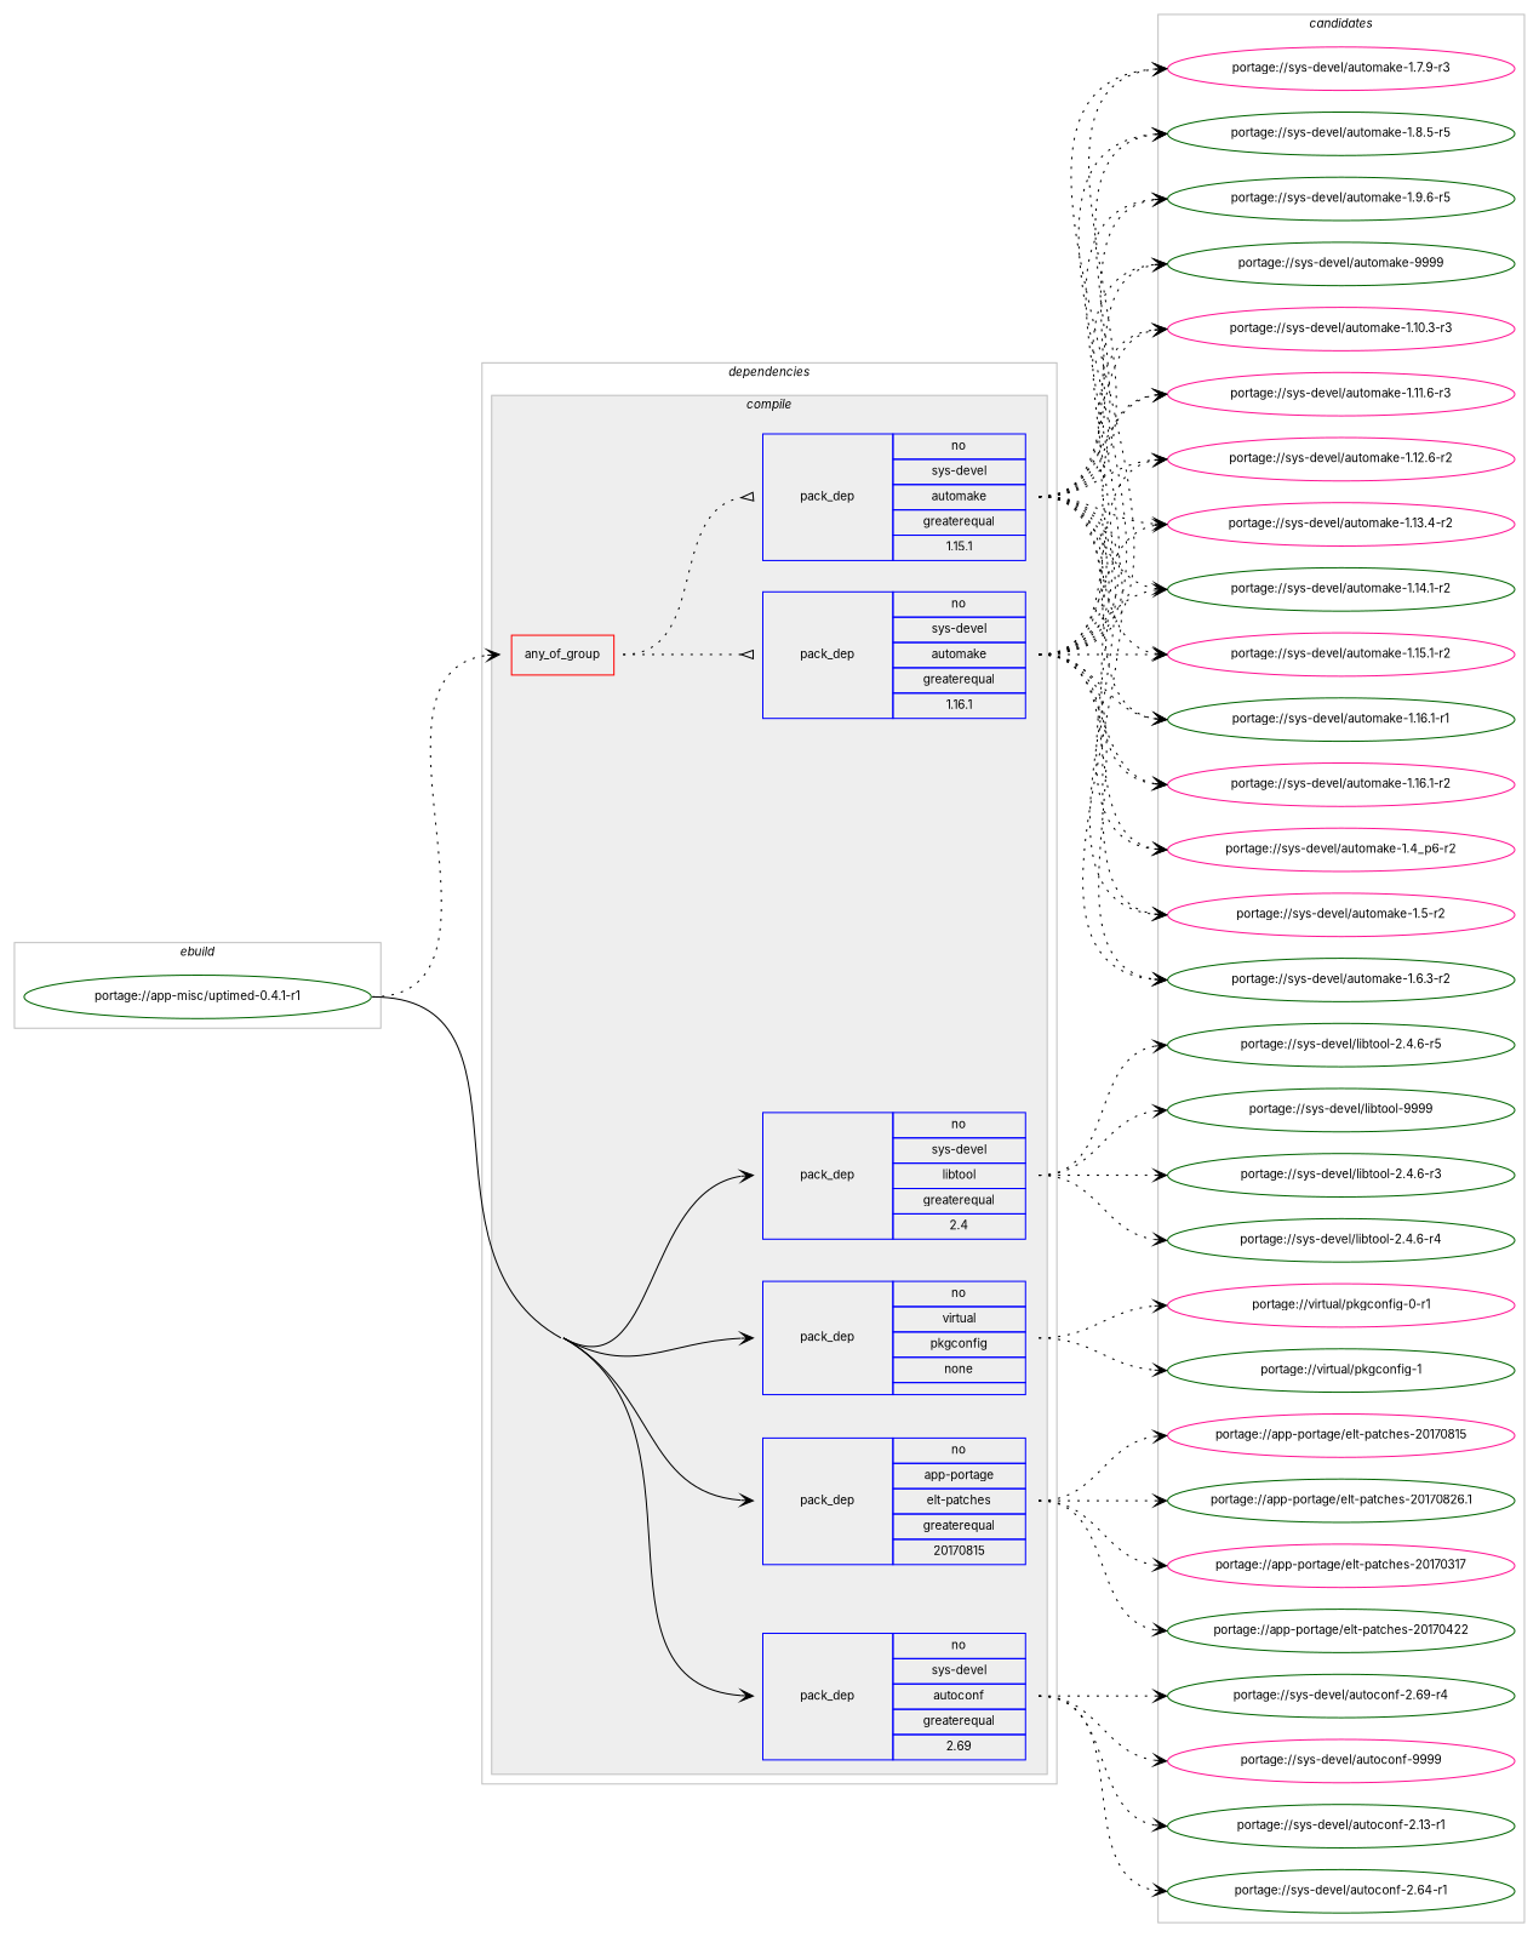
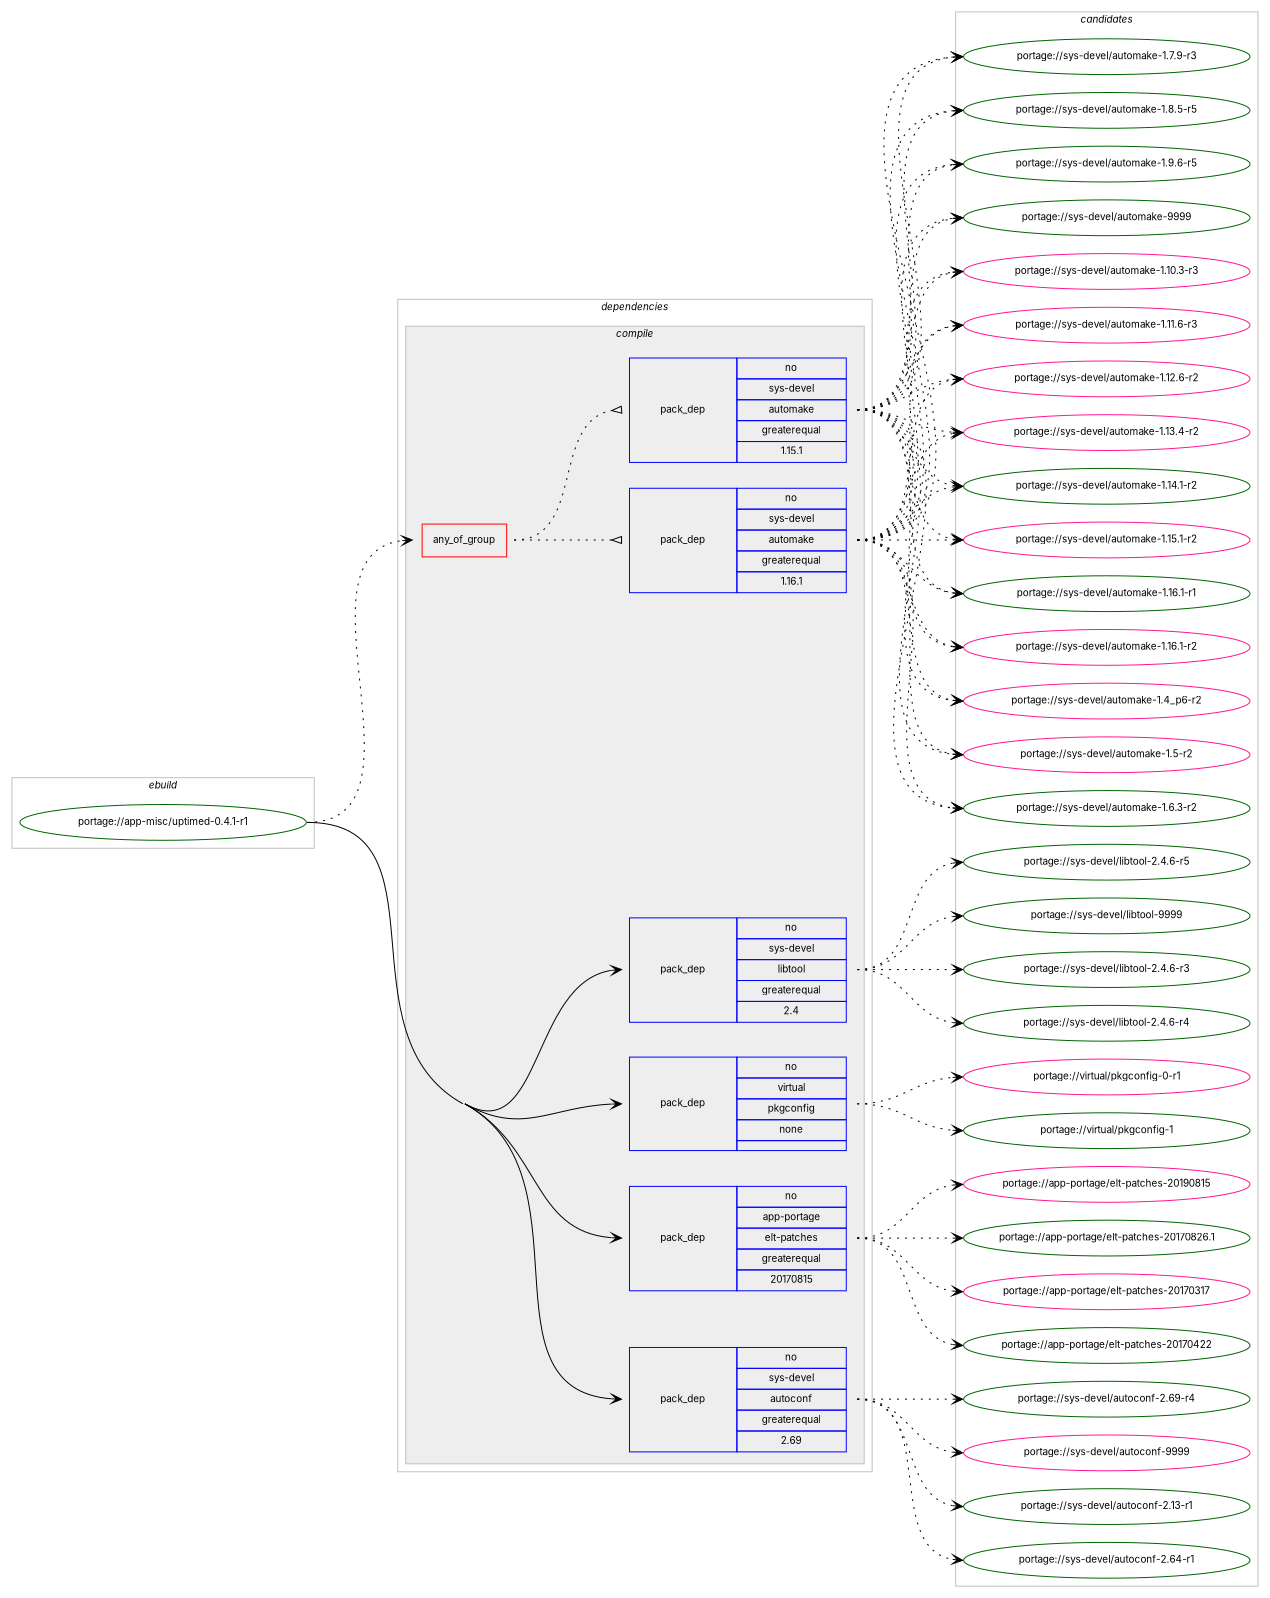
  digraph {
    compound=true
    concentrate=true
    fontname=Inter
    fontsize=10
    newrank=true
    rankdir=LR
    ranksep=1.5
    node [color=darkgreen fontname=Inter fontsize=10]
    edge [arrowhead=vee fontname=Inter headport=w style=dotted tailport=e weight=100]
    n1 [label="portage://app-misc/uptimed-0.4.1-r1" width=4]
    n2 [color=blue label=<<TABLE BORDER="0" CELLBORDER="1" CELLSPACING="0" CELLPADDING="4" WIDTH="220"><TR><TD ROWSPAN="6" CELLPADDING="30">pack_dep</TD></TR><TR><TD WIDTH="110">no</TD></TR><TR><TD>sys-devel</TD></TR><TR><TD>automake</TD></TR><TR><TD>greaterequal</TD></TR><TR><TD>1.16.1</TD></TR></TABLE>> shape=none]
    n3 [color=blue label=<<TABLE BORDER="0" CELLBORDER="1" CELLSPACING="0" CELLPADDING="4" WIDTH="220"><TR><TD ROWSPAN="6" CELLPADDING="30">pack_dep</TD></TR><TR><TD WIDTH="110">no</TD></TR><TR><TD>sys-devel</TD></TR><TR><TD>automake</TD></TR><TR><TD>greaterequal</TD></TR><TR><TD>1.15.1</TD></TR></TABLE>> shape=none]
    n4 [color=red label=<<TABLE BORDER="0" CELLBORDER="1" CELLSPACING="0" CELLPADDING="4"><TR><TD CELLPADDING="10">any_of_group</TD></TR></TABLE>> shape=none]
    n5 [color=blue label=<<TABLE BORDER="0" CELLBORDER="1" CELLSPACING="0" CELLPADDING="4" WIDTH="220"><TR><TD ROWSPAN="6" CELLPADDING="30">pack_dep</TD></TR><TR><TD WIDTH="110">no</TD></TR><TR><TD>app-portage</TD></TR><TR><TD>elt-patches</TD></TR><TR><TD>greaterequal</TD></TR><TR><TD>20170815</TD></TR></TABLE>> shape=none]
    n6 [color=blue label=<<TABLE BORDER="0" CELLBORDER="1" CELLSPACING="0" CELLPADDING="4" WIDTH="220"><TR><TD ROWSPAN="6" CELLPADDING="30">pack_dep</TD></TR><TR><TD WIDTH="110">no</TD></TR><TR><TD>sys-devel</TD></TR><TR><TD>autoconf</TD></TR><TR><TD>greaterequal</TD></TR><TR><TD>2.69</TD></TR></TABLE>> shape=none]
    n7 [color=blue label=<<TABLE BORDER="0" CELLBORDER="1" CELLSPACING="0" CELLPADDING="4" WIDTH="220"><TR><TD ROWSPAN="6" CELLPADDING="30">pack_dep</TD></TR><TR><TD WIDTH="110">no</TD></TR><TR><TD>sys-devel</TD></TR><TR><TD>libtool</TD></TR><TR><TD>greaterequal</TD></TR><TR><TD>2.4</TD></TR></TABLE>> shape=none]
    n8 [color=blue label=<<TABLE BORDER="0" CELLBORDER="1" CELLSPACING="0" CELLPADDING="4" WIDTH="220"><TR><TD ROWSPAN="6" CELLPADDING="30">pack_dep</TD></TR><TR><TD WIDTH="110">no</TD></TR><TR><TD>virtual</TD></TR><TR><TD>pkgconfig</TD></TR><TR><TD>none</TD></TR><TR><TD></TD></TR></TABLE>> shape=none]
    n9 [color=deeppink label="portage://sys-devel/automake-1.10.3-r3" width=4]
    n10 [color=deeppink label="portage://sys-devel/automake-1.11.6-r3" width=4]
    n11 [color=deeppink label="portage://sys-devel/automake-1.12.6-r2" width=4]
    n12 [color=deeppink label="portage://sys-devel/automake-1.13.4-r2" width=4]
    n13 [label="portage://sys-devel/automake-1.14.1-r2" width=4]
    n14 [color=deeppink label="portage://sys-devel/automake-1.15.1-r2" width=4]
    n15 [label="portage://sys-devel/automake-1.16.1-r1" width=4]
    n16 [color=deeppink label="portage://sys-devel/automake-1.16.1-r2" width=4]
    n17 [color=deeppink label="portage://sys-devel/automake-1.4_p6-r2" width=4]
    n18 [color=deeppink label="portage://sys-devel/automake-1.5-r2" width=4]
    n19 [label="portage://sys-devel/automake-1.6.3-r2" width=4]
-   n20 [color=deeppink label="portage://sys-devel/automake-1.7.9-r3" width=4]
+   n20 [label="portage://sys-devel/automake-1.7.9-r3" width=4]
    n21 [label="portage://sys-devel/automake-1.8.5-r5" width=4]
    n22 [label="portage://sys-devel/automake-1.9.6-r5" width=4]
    n23 [label="portage://sys-devel/automake-9999" width=4]
    n24 [color=deeppink label="portage://app-portage/elt-patches-20170317" width=4]
    n25 [label="portage://app-portage/elt-patches-20170422" width=4]
-   n26 [color=deeppink label="portage://app-portage/elt-patches-20170815" width=4]
+   n26 [color=deeppink label="portage://app-portage/elt-patches-20190815" width=4]
    n27 [label="portage://app-portage/elt-patches-20170826.1" width=4]
    n28 [label="portage://sys-devel/autoconf-2.13-r1" width=4]
    n29 [label="portage://sys-devel/autoconf-2.64-r1" width=4]
    n30 [label="portage://sys-devel/autoconf-2.69-r4" width=4]
    n31 [color=deeppink label="portage://sys-devel/autoconf-9999" width=4]
    n32 [label="portage://sys-devel/libtool-2.4.6-r3" width=4]
    n33 [label="portage://sys-devel/libtool-2.4.6-r4" width=4]
    n34 [label="portage://sys-devel/libtool-2.4.6-r5" width=4]
    n35 [label="portage://sys-devel/libtool-9999" width=4]
    n36 [color=deeppink label="portage://virtual/pkgconfig-0-r1" width=4]
    n37 [label="portage://virtual/pkgconfig-1" width=4]
    subgraph cluster_1 {
      color=gray
      label=<<i>ebuild</i>>
      rank=same
      n1
    }
    subgraph cluster_2 {
      color=gray
      label=<<i>dependencies</i>>
      subgraph cluster_3 {
        color=gray
        fillcolor="#eeeeee"
        label=<<i>compile</i>>
        style=filled
        subgraph sub_4 {
          color=gray
          fillcolor="#eeeeee"
          label=<<i>compile</i>>
          style=filled
          n4
          subgraph sub_5 {
            color=gray
            fillcolor="#eeeeee"
            label=<<i>compile</i>>
            style=filled
            n2
          }
          subgraph sub_6 {
            color=gray
            fillcolor="#eeeeee"
            label=<<i>compile</i>>
            style=filled
            n3
          }
        }
        subgraph sub_7 {
          color=gray
          fillcolor="#eeeeee"
          label=<<i>compile</i>>
          style=filled
          n5
        }
        subgraph sub_8 {
          color=gray
          fillcolor="#eeeeee"
          label=<<i>compile</i>>
          style=filled
          n6
        }
        subgraph sub_9 {
          color=gray
          fillcolor="#eeeeee"
          label=<<i>compile</i>>
          style=filled
          n7
        }
        subgraph sub_10 {
          color=gray
          fillcolor="#eeeeee"
          label=<<i>compile</i>>
          style=filled
          n8
        }
      }
      subgraph cluster_11 {
        color=gray
        fillcolor="#eeeeee"
        label=<<i>compile and run</i>>
        style=filled
      }
      subgraph cluster_12 {
        color=gray
        fillcolor="#eeeeee"
        label=<<i>run</i>>
        style=filled
      }
    }
    subgraph cluster_13 {
      color=gray
      label=<<i>candidates</i>>
      rank=same
      subgraph sub_14 {
        color=black
        label=<<i>candidates</i>>
        nodesep=1
        rank=same
        n9
        n10
        n11
        n12
        n13
        n14
        n15
        n16
        n17
        n18
        n19
        n20
        n21
        n22
        n23
      }
      subgraph sub_15 {
        color=black
        label=<<i>candidates</i>>
        nodesep=1
        rank=same
        n9
        n10
        n11
        n12
        n13
        n14
        n15
        n16
        n17
        n18
        n19
        n20
        n21
        n22
        n23
      }
      subgraph sub_16 {
        color=black
        label=<<i>candidates</i>>
        nodesep=1
        rank=same
        n24
        n25
        n26
        n27
      }
      subgraph sub_17 {
        color=black
        label=<<i>candidates</i>>
        nodesep=1
        rank=same
        n28
        n29
        n30
        n31
      }
      subgraph sub_18 {
        color=black
        label=<<i>candidates</i>>
        nodesep=1
        rank=same
        n32
        n33
        n34
        n35
      }
      subgraph sub_19 {
        color=black
        label=<<i>candidates</i>>
        nodesep=1
        rank=same
        n36
        n37
      }
    }
    n1 -> n4 [weight=20]
    n1 -> n5 [style=solid weight=20]
    n1 -> n6 [style=solid weight=20]
    n1 -> n7 [style=solid weight=20]
    n1 -> n8 [style=solid weight=20]
    n2 -> n9
    n2 -> n10
    n2 -> n11
    n2 -> n12
    n2 -> n13
    n2 -> n14
    n2 -> n15
    n2 -> n16
    n2 -> n17
    n2 -> n18
    n2 -> n19
    n2 -> n20
    n2 -> n21
    n2 -> n22
    n2 -> n23
    n3 -> n9
    n3 -> n10
    n3 -> n11
    n3 -> n12
    n3 -> n13
    n3 -> n14
    n3 -> n15
    n3 -> n16
    n3 -> n17
    n3 -> n18
    n3 -> n19
    n3 -> n20
    n3 -> n21
    n3 -> n22
    n3 -> n23
    n4 -> n2 [arrowhead=oinv weight=20]
    n4 -> n3 [arrowhead=oinv weight=20]
    n5 -> n24
    n5 -> n25
    n5 -> n26
    n5 -> n27
    n6 -> n28
    n6 -> n29
    n6 -> n30
    n6 -> n31
    n7 -> n32
    n7 -> n33
    n7 -> n34
    n7 -> n35
    n8 -> n36
    n8 -> n37
  }
